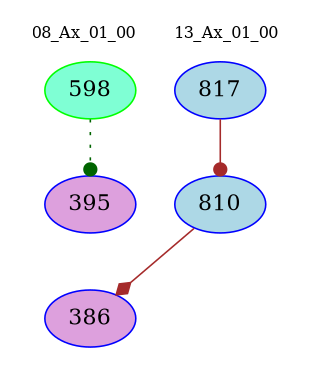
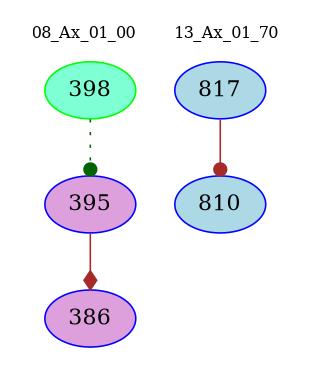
  digraph {
    node [color=blue fillcolor=plum style=filled]
    edge [arrowhead=dot color=brown style=solid]
-   n1 [color=green fillcolor=aquamarine label=598]
+   n1 [color=green fillcolor=aquamarine label=398]
    n2 [label=395]
    n3 [label=386]
    n4 [fillcolor=lightblue label=817]
    n5 [fillcolor=lightblue label=810]
    subgraph cluster_1 {
      color=white
      fontsize=10
      label="08_Ax_01_00"
      n1
      n2
      n3
    }
    subgraph cluster_2 {
      color=white
      fontsize=10
-     label="13_Ax_01_00"
+     label="13_Ax_01_70"
      n4
      n5
    }
    n1 -> n2 [color=darkgreen style=dotted]
-   n5 -> n3 [arrowhead=diamond]
+   n2 -> n3 [arrowhead=diamond]
    n4 -> n5
  }
